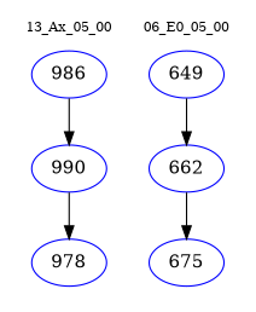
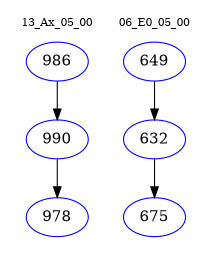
  digraph {
    node [color=blue]
    edge [color=black]
    n1 [label=986]
    n2 [label=978]
    n3 [label=990]
-   n4 [label=662]
+   n4 [label=632]
    n5 [label=649]
    n6 [label=675]
    subgraph cluster_1 {
      color=white
      fontsize=10
      label="13_Ax_05_00"
      n1
      n2
      n3
    }
    subgraph cluster_2 {
      color=white
      fontsize=10
      label="06_E0_05_00"
      n4
      n5
      n6
    }
    n1 -> n3
    n3 -> n2
    n4 -> n6
    n5 -> n4
  }
